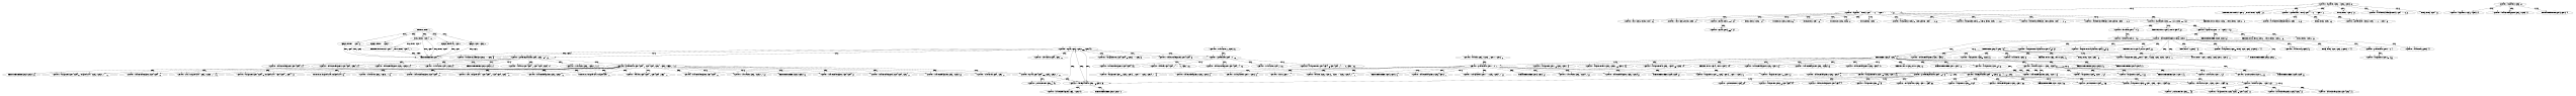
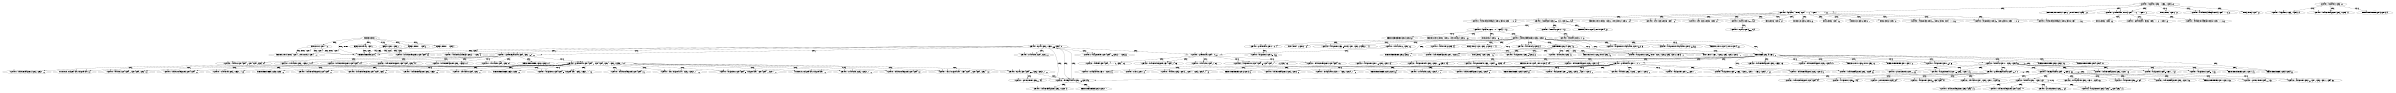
  digraph {
    n1 [label=<(METHOD,FUN1)<SUB>1</SUB>>]
    n2 [label=<(PARAM,FT_Library  VAR1)<SUB>1</SUB>>]
    n3 [label=<(PARAM,VAR2*  VAR3)<SUB>2</SUB>>]
    n4 [label=<(PARAM,FT_Pos      VAR4)<SUB>3</SUB>>]
    n5 [label=<(PARAM,FT_Pos      VAR5)<SUB>4</SUB>>]
    n6 [label=<(FUN2,FUN2( VAR14 ))<SUB>10</SUB>>]
    n7 [label=<(METHOD_RETURN,ANY)<SUB>1</SUB>>]
    n8 [label=<(RETURN,return FUN2( VAR14 );,return FUN2( VAR14 );)<SUB>17</SUB>>]
    n9 [label=<(&lt;operator&gt;.equals,VAR3-&gt;VAR20 == VAR24)<SUB>97</SUB>>]
    n10 [label=<(&lt;operator&gt;.lessEqualsThan,VAR8 &lt;= VAR12)<SUB>95</SUB>>]
    n11 [label=<(&lt;operator&gt;.postIncrement,VAR8++)<SUB>95</SUB>>]
    n12 [label=<(&lt;operators&gt;.assignmentOr,VAR7[VAR9] |= VAR23 &gt;&gt; VAR8)<SUB>99</SUB>>]
    n13 [label=<(&lt;operator&gt;.indirectIndexAccess,VAR7[VAR9])<SUB>99</SUB>>]
    n14 [label=<(&lt;operator&gt;.arithmeticShiftRight,VAR23 &gt;&gt; VAR8)<SUB>99</SUB>>]
    n15 [label=<(&lt;operator&gt;.greaterThan,VAR9 &gt; 0)<SUB>102</SUB>>]
    n16 [label=<(&lt;operator&gt;.greaterEqualsThan,VAR9 - VAR8 &gt;= 0)<SUB>112</SUB>>]
    n17 [label=<(&lt;operator&gt;.subtraction,VAR9 - VAR8)<SUB>112</SUB>>]
    n18 [label=<(&lt;operator&gt;.indirectFieldAccess,VAR3-&gt;VAR20)<SUB>97</SUB>>]
    n19 [label=<(FIELD_IDENTIFIER,VAR20,VAR20)<SUB>97</SUB>>]
    n20 [label=<(&lt;operators&gt;.assignmentOr,VAR7[VAR9] |= VAR7[VAR9 - 1] &lt;&lt; ( 8 - VAR8 ))<SUB>103</SUB>>]
    n21 [label=<(&lt;operator&gt;.indirectIndexAccess,VAR7[VAR9])<SUB>103</SUB>>]
    n22 [label=<(&lt;operator&gt;.shiftLeft,VAR7[VAR9 - 1] &lt;&lt; ( 8 - VAR8 ))<SUB>103</SUB>>]
    n23 [label=<(&lt;operator&gt;.indirectIndexAccess,VAR7[VAR9 - 1])<SUB>103</SUB>>]
    n24 [label=<(&lt;operator&gt;.subtraction,VAR9 - 1)<SUB>103</SUB>>]
    n25 [label=<(&lt;operator&gt;.greaterThan,VAR7[VAR9] + VAR7[VAR9 - VAR8] &gt; VAR3-&gt;VAR30 - 1)<SUB>114</SUB>>]
    n26 [label=<(&lt;operator&gt;.addition,VAR7[VAR9] + VAR7[VAR9 - VAR8])<SUB>114</SUB>>]
    n27 [label=<(&lt;operator&gt;.subtraction,VAR3-&gt;VAR30 - 1)<SUB>114</SUB>>]
    n28 [label=<(&lt;operator&gt;.indirectIndexAccess,VAR7[VAR9])<SUB>114</SUB>>]
    n29 [label=<(&lt;operator&gt;.indirectIndexAccess,VAR7[VAR9 - VAR8])<SUB>114</SUB>>]
    n30 [label=<(&lt;operator&gt;.indirectFieldAccess,VAR3-&gt;VAR30)<SUB>114</SUB>>]
    n31 [label=<(&lt;operator&gt;.subtraction,VAR9 - VAR8)<SUB>114</SUB>>]
    n32 [label=<(FIELD_IDENTIFIER,VAR30,VAR30)<SUB>114</SUB>>]
    n33 [label=<(&lt;operator&gt;.assignment,VAR12 = (VAR18)FUN3( VAR4 ) &gt;&gt; 6)<SUB>26</SUB>>]
    n34 [label=<(&lt;operator&gt;.assignment,VAR13 = (VAR18)FUN3( VAR5 ) &gt;&gt; 6)<SUB>27</SUB>>]
    n35 [label=<(&lt;operator&gt;.assignment,VAR6 = FUN7( VAR1-&gt;VAR28, VAR3, VAR12, VAR13 ))<SUB>71</SUB>>]
    n36 [label=<(&lt;operator&gt;.assignment,VAR11 = VAR3-&gt;VAR11)<SUB>76</SUB>>]
    n37 [label=<(&lt;operator&gt;.assignmentPlus,VAR3-&gt;VAR32 += VAR12)<SUB>146</SUB>>]
    n38 [label=<(&lt;operator&gt;.assignmentPlus,VAR3-&gt;VAR29 += VAR13)<SUB>147</SUB>>]
    n39 [label=<(RETURN,return VAR19;,return VAR19;)<SUB>149</SUB>>]
    n40 [label=<(&lt;operator&gt;.logicalOr,!VAR3 || !VAR3-&gt;VAR15)<SUB>19</SUB>>]
    n41 [label=<(&lt;operator&gt;.logicalOr,( ( FUN3( VAR4 ) &gt;&gt; 6 ) &gt; VAR17 ) ||          (...)<SUB>22</SUB>>]
    n42 [label=<(RETURN,return FUN2( VAR16 );,return FUN2( VAR16 );)<SUB>20</SUB>>]
    n43 [label=<(&lt;operator&gt;.greaterThan,( FUN3( VAR4 ) &gt;&gt; 6 ) &gt; VAR17)<SUB>22</SUB>>]
    n44 [label=<(FUN2,FUN2( VAR16 ))<SUB>20</SUB>>]
    n45 [label=<(&lt;operator&gt;.arithmeticShiftRight,FUN3( VAR4 ) &gt;&gt; 6)<SUB>22</SUB>>]
    n46 [label=<(FUN3,FUN3( VAR4 ))<SUB>22</SUB>>]
    n47 [label=<(&lt;operator&gt;.arithmeticShiftRight,(VAR18)FUN3( VAR4 ) &gt;&gt; 6)<SUB>26</SUB>>]
    n48 [label=<(&lt;operator&gt;.arithmeticShiftRight,(VAR18)FUN3( VAR5 ) &gt;&gt; 6)<SUB>27</SUB>>]
    n49 [label=<(&lt;operator&gt;.logicalAnd,VAR12 == 0 &amp;&amp; VAR13 == 0)<SUB>29</SUB>>]
    n50 [label=<(RETURN,return FUN2( VAR16 );,return FUN2( VAR16 );)<SUB>24</SUB>>]
    n51 [label=<(&lt;operator&gt;.cast,(VAR18)FUN3( VAR4 ))<SUB>26</SUB>>]
    n52 [label=<(&lt;operator&gt;.cast,(VAR18)FUN3( VAR5 ))<SUB>27</SUB>>]
    n53 [label=<(&lt;operator&gt;.equals,VAR12 == 0)<SUB>29</SUB>>]
    n54 [label=<(FUN2,FUN2( VAR16 ))<SUB>24</SUB>>]
    n55 [label=<(UNKNOWN,VAR18,VAR18)<SUB>26</SUB>>]
    n56 [label=<(FUN3,FUN3( VAR4 ))<SUB>26</SUB>>]
    n57 [label=<(UNKNOWN,VAR18,VAR18)<SUB>27</SUB>>]
    n58 [label=<(FUN3,FUN3( VAR5 ))<SUB>27</SUB>>]
    n59 [label=<(&lt;operator&gt;.greaterThan,( FUN3( VAR5 ) &gt;&gt; 6 ) &gt; VAR17)<SUB>23</SUB>>]
    n60 [label=<(&lt;operator&gt;.arithmeticShiftRight,FUN3( VAR5 ) &gt;&gt; 6)<SUB>23</SUB>>]
    n61 [label=<(FUN3,FUN3( VAR5 ))<SUB>23</SUB>>]
    n62 [label=<(RETURN,return VAR19;,return VAR19;)<SUB>30</SUB>>]
    n63 [label=<(&lt;operator&gt;.logicalOr,VAR12 &lt; 0 || VAR13 &lt; 0)<SUB>31</SUB>>]
    n64 [label=<(&lt;operator&gt;.lessThan,VAR12 &lt; 0)<SUB>31</SUB>>]
    n65 [label=<(&lt;operator&gt;.equals,VAR13 == 0)<SUB>29</SUB>>]
    n66 [label=<(&lt;operator&gt;.indirectFieldAccess,VAR3-&gt;VAR20)<SUB>34</SUB>>]
    n67 [label=<(FIELD_IDENTIFIER,VAR20,VAR20)<SUB>34</SUB>>]
    n68 [label=<(RETURN,return FUN2( VAR16 );,return FUN2( VAR16 );)<SUB>32</SUB>>]
    n69 [label=<(FUN2,FUN2( VAR16 ))<SUB>32</SUB>>]
    n70 [label=<(&lt;operator&gt;.lessThan,VAR13 &lt; 0)<SUB>31</SUB>>]
    n71 [label=<(FUN7,FUN7( VAR1-&gt;VAR28, VAR3, VAR12, VAR13 ))<SUB>71</SUB>>]
    n72 [label=<(IDENTIFIER,VAR6,if (VAR6))<SUB>72</SUB>>]
    n73 [label=<(&lt;operator&gt;.assignmentMultiplication,VAR12 *= 3)<SUB>59</SUB>>]
    n74 [label=<(&lt;operator&gt;.assignmentMultiplication,VAR13 *= 3)<SUB>63</SUB>>]
    n75 [label=<(RETURN,return VAR19;,return VAR19;)<SUB>68</SUB>>]
    n76 [label=<(&lt;operator&gt;.indirectFieldAccess,VAR1-&gt;VAR28)<SUB>71</SUB>>]
    n77 [label=<(FUN4,FUN4( &amp;VAR23 ))<SUB>43</SUB>>]
    n78 [label=<(&lt;operator&gt;.assignment,VAR6 = FUN5( VAR1, VAR3, &amp;VAR23, 1 ))<SUB>44</SUB>>]
    n79 [label=<(&lt;operator&gt;.greaterThan,VAR12 &gt; 8)<SUB>54</SUB>>]
    n80 [label=<(FIELD_IDENTIFIER,VAR28,VAR28)<SUB>71</SUB>>]
    n81 [label=<(&lt;operator&gt;.addressOf,&amp;VAR23)<SUB>43</SUB>>]
    n82 [label=<(FUN5,FUN5( VAR1, VAR3, &amp;VAR23, 1 ))<SUB>44</SUB>>]
    n83 [label=<(IDENTIFIER,VAR6,if (VAR6))<SUB>45</SUB>>]
    n84 [label=<(&lt;operator&gt;.addressOf,&amp;VAR23)<SUB>44</SUB>>]
    n85 [label=<(&lt;operator&gt;.indirectFieldAccess,VAR3-&gt;VAR11)<SUB>76</SUB>>]
    n86 [label=<(&lt;operator&gt;.greaterThan,VAR11 &gt; 0)<SUB>77</SUB>>]
    n87 [label=<(&lt;operator&gt;.lessThan,VAR10 &lt; VAR3-&gt;VAR29)<SUB>86</SUB>>]
    n88 [label=<(&lt;operator&gt;.indirectFieldAccess,VAR3-&gt;VAR32)<SUB>146</SUB>>]
    n89 [label=<(&lt;operator&gt;.indirectFieldAccess,VAR3-&gt;VAR29)<SUB>147</SUB>>]
    n90 [label=<(RETURN,return VAR6;,return VAR6;)<SUB>73</SUB>>]
    n91 [label=<(FIELD_IDENTIFIER,VAR11,VAR11)<SUB>76</SUB>>]
    n92 [label=<(&lt;operator&gt;.assignment,VAR10 = 0)<SUB>86</SUB>>]
    n93 [label=<(&lt;operator&gt;.indirectFieldAccess,VAR3-&gt;VAR29)<SUB>86</SUB>>]
    n94 [label=<(FIELD_IDENTIFIER,VAR32,VAR32)<SUB>146</SUB>>]
    n95 [label=<(FIELD_IDENTIFIER,VAR29,VAR29)<SUB>147</SUB>>]
    n96 [label=<(FIELD_IDENTIFIER,VAR29,VAR29)<SUB>86</SUB>>]
    n97 [label=<(&lt;operator&gt;.assignment,VAR12 = 8)<SUB>55</SUB>>]
    n98 [label=<(FUN6,FUN6( VAR1, VAR3 ))<SUB>48</SUB>>]
    n99 [label=<(&lt;operator&gt;.assignment,*VAR3 = VAR23)<SUB>49</SUB>>]
    n100 [label=<(&lt;operator&gt;.indirection,*VAR3)<SUB>49</SUB>>]
    n101 [label=<(RETURN,return VAR6;,return VAR6;)<SUB>46</SUB>>]
    n102 [label=<(&lt;operator&gt;.assignment,VAR7 = VAR3-&gt;VAR15 + VAR11 * VAR13)<SUB>78</SUB>>]
    n103 [label=<(&lt;operator&gt;.addition,VAR3-&gt;VAR15 + VAR11 * VAR13)<SUB>78</SUB>>]
    n104 [label=<(&lt;operator&gt;.assignment,VAR11 = -VAR11)<SUB>81</SUB>>]
    n105 [label=<(&lt;operator&gt;.assignment,VAR7 = VAR3-&gt;VAR15 + VAR11 * ( VAR3-&gt;VAR29 - 1 ))<SUB>82</SUB>>]
    n106 [label=<(&lt;operator&gt;.indirectFieldAccess,VAR3-&gt;VAR15)<SUB>78</SUB>>]
    n107 [label=<(&lt;operator&gt;.multiplication,VAR11 * VAR13)<SUB>78</SUB>>]
    n108 [label=<(&lt;operator&gt;.minus,-VAR11)<SUB>81</SUB>>]
    n109 [label=<(&lt;operator&gt;.addition,VAR3-&gt;VAR15 + VAR11 * ( VAR3-&gt;VAR29 - 1 ))<SUB>82</SUB>>]
    n110 [label=<(FIELD_IDENTIFIER,VAR15,VAR15)<SUB>78</SUB>>]
    n111 [label=<(&lt;operator&gt;.indirectFieldAccess,VAR3-&gt;VAR15)<SUB>82</SUB>>]
    n112 [label=<(&lt;operator&gt;.multiplication,VAR11 * ( VAR3-&gt;VAR29 - 1 ))<SUB>82</SUB>>]
    n113 [label=<(FIELD_IDENTIFIER,VAR15,VAR15)<SUB>82</SUB>>]
    n114 [label=<(&lt;operator&gt;.subtraction,VAR3-&gt;VAR29 - 1)<SUB>82</SUB>>]
    n115 [label=<(&lt;operator&gt;.indirectFieldAccess,VAR3-&gt;VAR29)<SUB>82</SUB>>]
    n116 [label=<(FIELD_IDENTIFIER,VAR29,VAR29)<SUB>82</SUB>>]
    n117 [label=<(&lt;operator&gt;.postIncrement,VAR10++)<SUB>86</SUB>>]
    n118 [label=<(&lt;operator&gt;.assignmentPlus,VAR7 += VAR3-&gt;VAR11)<SUB>143</SUB>>]
    n119 [label=<(&lt;operator&gt;.greaterEqualsThan,VAR9 &gt;= 0)<SUB>89</SUB>>]
    n120 [label=<(&lt;operator&gt;.lessEqualsThan,VAR9 &lt;= VAR13)<SUB>133</SUB>>]
    n121 [label=<(&lt;operator&gt;.indirectFieldAccess,VAR3-&gt;VAR11)<SUB>143</SUB>>]
    n122 [label=<(&lt;operator&gt;.assignment,VAR9 = VAR11 - 1)<SUB>89</SUB>>]
    n123 [label=<(&lt;operator&gt;.assignment,VAR9 = 1)<SUB>133</SUB>>]
    n124 [label=<(FIELD_IDENTIFIER,VAR11,VAR11)<SUB>143</SUB>>]
-   n125 [label=<(&lt;operator&gt;.subtraction,VAR11 - 1)<SUB>89</SUB>>]
    n126 [label=<(&lt;operator&gt;.postDecrement,VAR9--)<SUB>89</SUB>>]
    n127 [label=<(&lt;operator&gt;.assignment,VAR23 = VAR7[VAR9])<SUB>94</SUB>>]
    n128 [label=<(&lt;operator&gt;.indirectIndexAccess,VAR7[VAR9])<SUB>94</SUB>>]
    n129 [label=<(&lt;operator&gt;.assignment,VAR8 = 1)<SUB>95</SUB>>]
    n130 [label=<(&lt;operator&gt;.postIncrement,VAR9++)<SUB>133</SUB>>]
    n131 [label=<(&lt;operator&gt;.assignment,VAR31 = VAR7 - VAR3-&gt;VAR11 * VAR9)<SUB>138</SUB>>]
    n132 [label=<(&lt;operator&gt;.subtraction,VAR7 - VAR3-&gt;VAR11 * VAR9)<SUB>138</SUB>>]
    n133 [label=<(&lt;operator&gt;.lessThan,VAR8 &lt; VAR11)<SUB>139</SUB>>]
    n134 [label=<(&lt;operator&gt;.multiplication,VAR3-&gt;VAR11 * VAR9)<SUB>138</SUB>>]
    n135 [label=<(&lt;operator&gt;.assignment,VAR8 = 0)<SUB>139</SUB>>]
    n136 [label=<(&lt;operator&gt;.indirectFieldAccess,VAR3-&gt;VAR11)<SUB>138</SUB>>]
    n137 [label=<(FIELD_IDENTIFIER,VAR11,VAR11)<SUB>138</SUB>>]
    n138 [label=<(&lt;operator&gt;.logicalNot,!VAR3)<SUB>19</SUB>>]
    n139 [label=<(&lt;operator&gt;.logicalNot,!VAR3-&gt;VAR15)<SUB>19</SUB>>]
    n140 [label=<(&lt;operator&gt;.indirectFieldAccess,VAR3-&gt;VAR15)<SUB>19</SUB>>]
    n141 [label=<(FIELD_IDENTIFIER,VAR15,VAR15)<SUB>19</SUB>>]
    n142 [label=<(&lt;operator&gt;.postIncrement,VAR8++)<SUB>139</SUB>>]
    n143 [label=<(&lt;operators&gt;.assignmentOr,VAR31[VAR8] |= VAR7[VAR8])<SUB>140</SUB>>]
    n144 [label=<(&lt;operator&gt;.indirectIndexAccess,VAR31[VAR8])<SUB>140</SUB>>]
    n145 [label=<(&lt;operator&gt;.indirectIndexAccess,VAR7[VAR8])<SUB>140</SUB>>]
    n146 [label=<(&lt;operator&gt;.subtraction,8 - VAR8)<SUB>103</SUB>>]
    n147 [label=<(&lt;operator&gt;.assignment,VAR7[VAR9] = (unsigned char)( VAR3-&gt;VAR30 - 1 ))<SUB>116</SUB>>]
    n148 [label=<(&lt;operator&gt;.indirectIndexAccess,VAR7[VAR9])<SUB>116</SUB>>]
    n149 [label=<(&lt;operator&gt;.cast,(unsigned char)( VAR3-&gt;VAR30 - 1 ))<SUB>116</SUB>>]
    n150 [label=<(&lt;operator&gt;.assignment,VAR7[VAR9] = (unsigned char)( VAR7[VAR9] + VAR7...)<SUB>121</SUB>>]
    n151 [label=<(UNKNOWN,unsigned char,unsigned char)<SUB>116</SUB>>]
    n152 [label=<(&lt;operator&gt;.subtraction,VAR3-&gt;VAR30 - 1)<SUB>116</SUB>>]
    n153 [label=<(&lt;operator&gt;.indirectIndexAccess,VAR7[VAR9])<SUB>121</SUB>>]
    n154 [label=<(&lt;operator&gt;.cast,(unsigned char)( VAR7[VAR9] + VAR7[VAR9 - VAR8] ))<SUB>121</SUB>>]
    n155 [label=<(&lt;operator&gt;.equals,VAR7[VAR9] == VAR3-&gt;VAR30 - 1)<SUB>122</SUB>>]
    n156 [label=<(&lt;operator&gt;.indirectFieldAccess,VAR3-&gt;VAR30)<SUB>116</SUB>>]
    n157 [label=<(UNKNOWN,unsigned char,unsigned char)<SUB>121</SUB>>]
    n158 [label=<(&lt;operator&gt;.addition,VAR7[VAR9] + VAR7[VAR9 - VAR8])<SUB>121</SUB>>]
    n159 [label=<(&lt;operator&gt;.indirectIndexAccess,VAR7[VAR9])<SUB>122</SUB>>]
    n160 [label=<(&lt;operator&gt;.subtraction,VAR3-&gt;VAR30 - 1)<SUB>122</SUB>>]
    n161 [label=<(FIELD_IDENTIFIER,VAR30,VAR30)<SUB>116</SUB>>]
    n162 [label=<(&lt;operator&gt;.indirectIndexAccess,VAR7[VAR9])<SUB>121</SUB>>]
    n163 [label=<(&lt;operator&gt;.indirectIndexAccess,VAR7[VAR9 - VAR8])<SUB>121</SUB>>]
    n164 [label=<(&lt;operator&gt;.indirectFieldAccess,VAR3-&gt;VAR30)<SUB>122</SUB>>]
    n165 [label=<(&lt;operator&gt;.subtraction,VAR9 - VAR8)<SUB>121</SUB>>]
    n166 [label=<(FIELD_IDENTIFIER,VAR30,VAR30)<SUB>122</SUB>>]
    n1 -> n2 [label="DDG: "]
    n1 -> n3 [label="DDG: "]
    n1 -> n4 [label="DDG: "]
    n1 -> n5 [label="DDG: "]
    n1 -> n6 [label="DDG: "]
    n2 -> n7 [label="DDG: VAR1"]
    n3 -> n7 [label="DDG: VAR3"]
    n4 -> n7 [label="DDG: VAR4"]
    n5 -> n7 [label="DDG: VAR5"]
    n6 -> n7 [label="DDG: VAR14"]
    n6 -> n7 [label="DDG: FUN2( VAR14 )"]
    n6 -> n8 [label="DDG: FUN2( VAR14 )"]
-   n8 -> n7 [label="DDG: &lt;RET&gt;"]
+   n1 -> n7 [label="DDG: &lt;RET&gt;"]
    n9 -> n7 [label="DDG: VAR24"]
    n9 -> n10 [label="CDG: "]
    n9 -> n11 [label="CDG: "]
    n9 -> n12 [label="CDG: "]
    n9 -> n13 [label="CDG: "]
    n9 -> n14 [label="CDG: "]
    n9 -> n15 [label="CDG: "]
    n9 -> n16 [label="CDG: "]
    n9 -> n17 [label="CDG: "]
    n10 -> n9 [label="CDG: "]
    n10 -> n18 [label="CDG: "]
    n10 -> n19 [label="CDG: "]
    n15 -> n20 [label="CDG: "]
    n15 -> n21 [label="CDG: "]
    n15 -> n22 [label="CDG: "]
    n15 -> n23 [label="CDG: "]
    n15 -> n24 [label="CDG: "]
    n16 -> n25 [label="CDG: "]
    n16 -> n26 [label="CDG: "]
    n16 -> n27 [label="CDG: "]
    n16 -> n28 [label="CDG: "]
    n16 -> n29 [label="CDG: "]
    n16 -> n30 [label="CDG: "]
    n16 -> n31 [label="CDG: "]
    n16 -> n32 [label="CDG: "]
    n25 -> n147 [label="CDG: "]
    n25 -> n148 [label="CDG: "]
    n25 -> n149 [label="CDG: "]
    n25 -> n150 [label="CDG: "]
    n25 -> n151 [label="CDG: "]
    n25 -> n152 [label="CDG: "]
    n25 -> n153 [label="CDG: "]
    n25 -> n154 [label="CDG: "]
    n25 -> n155 [label="CDG: "]
    n25 -> n156 [label="CDG: "]
    n25 -> n157 [label="CDG: "]
    n25 -> n158 [label="CDG: "]
    n25 -> n159 [label="CDG: "]
    n25 -> n160 [label="CDG: "]
    n25 -> n161 [label="CDG: "]
    n25 -> n162 [label="CDG: "]
    n25 -> n163 [label="CDG: "]
    n25 -> n164 [label="CDG: "]
    n25 -> n165 [label="CDG: "]
    n25 -> n166 [label="CDG: "]
    n40 -> n41 [label="CDG: "]
    n40 -> n42 [label="CDG: "]
    n40 -> n43 [label="CDG: "]
    n40 -> n44 [label="CDG: "]
    n40 -> n45 [label="CDG: "]
    n40 -> n46 [label="CDG: "]
    n41 -> n33 [label="CDG: "]
    n41 -> n34 [label="CDG: "]
    n41 -> n47 [label="CDG: "]
    n41 -> n48 [label="CDG: "]
    n41 -> n49 [label="CDG: "]
    n41 -> n50 [label="CDG: "]
    n41 -> n51 [label="CDG: "]
    n41 -> n52 [label="CDG: "]
    n41 -> n53 [label="CDG: "]
    n41 -> n54 [label="CDG: "]
    n41 -> n55 [label="CDG: "]
    n41 -> n56 [label="CDG: "]
    n41 -> n57 [label="CDG: "]
    n41 -> n58 [label="CDG: "]
    n43 -> n59 [label="CDG: "]
    n43 -> n60 [label="CDG: "]
    n43 -> n61 [label="CDG: "]
    n49 -> n62 [label="CDG: "]
    n49 -> n63 [label="CDG: "]
    n49 -> n64 [label="CDG: "]
    n53 -> n65 [label="CDG: "]
    n63 -> n66 [label="CDG: "]
    n63 -> n67 [label="CDG: "]
    n63 -> n68 [label="CDG: "]
    n63 -> n69 [label="CDG: "]
    n64 -> n70 [label="CDG: "]
    n66 -> n35 [label="CDG: "]
    n66 -> n71 [label="CDG: "]
    n66 -> n72 [label="CDG: "]
    n66 -> n73 [label="CDG: "]
    n66 -> n74 [label="CDG: "]
    n66 -> n75 [label="CDG: "]
    n66 -> n76 [label="CDG: "]
    n66 -> n77 [label="CDG: "]
    n66 -> n78 [label="CDG: "]
    n66 -> n79 [label="CDG: "]
    n66 -> n80 [label="CDG: "]
    n66 -> n81 [label="CDG: "]
    n66 -> n82 [label="CDG: "]
    n66 -> n83 [label="CDG: "]
    n66 -> n84 [label="CDG: "]
    n72 -> n36 [label="CDG: "]
    n72 -> n37 [label="CDG: "]
    n72 -> n38 [label="CDG: "]
    n72 -> n39 [label="CDG: "]
    n72 -> n85 [label="CDG: "]
    n72 -> n86 [label="CDG: "]
    n72 -> n87 [label="CDG: "]
    n72 -> n88 [label="CDG: "]
    n72 -> n89 [label="CDG: "]
    n72 -> n90 [label="CDG: "]
    n72 -> n91 [label="CDG: "]
    n72 -> n92 [label="CDG: "]
    n72 -> n93 [label="CDG: "]
    n72 -> n94 [label="CDG: "]
    n72 -> n95 [label="CDG: "]
    n72 -> n96 [label="CDG: "]
    n79 -> n97 [label="DDG: "]
    n83 -> n35 [label="CDG: "]
    n83 -> n71 [label="CDG: "]
    n83 -> n72 [label="CDG: "]
    n83 -> n76 [label="CDG: "]
    n83 -> n80 [label="CDG: "]
    n83 -> n98 [label="CDG: "]
    n83 -> n99 [label="CDG: "]
    n83 -> n100 [label="CDG: "]
    n83 -> n101 [label="CDG: "]
    n86 -> n102 [label="CDG: "]
-   n103 -> n86 [label="CDG: "]
+   n86 -> n103 [label="CDG: "]
    n86 -> n104 [label="CDG: "]
    n86 -> n105 [label="CDG: "]
    n86 -> n106 [label="CDG: "]
    n86 -> n107 [label="CDG: "]
    n86 -> n108 [label="CDG: "]
    n86 -> n109 [label="CDG: "]
    n86 -> n110 [label="CDG: "]
    n86 -> n111 [label="CDG: "]
    n86 -> n112 [label="CDG: "]
    n86 -> n113 [label="CDG: "]
    n86 -> n114 [label="CDG: "]
    n86 -> n115 [label="CDG: "]
    n86 -> n116 [label="CDG: "]
    n87 -> n87 [label="CDG: "]
    n87 -> n93 [label="CDG: "]
    n87 -> n96 [label="CDG: "]
    n87 -> n117 [label="CDG: "]
    n87 -> n118 [label="CDG: "]
    n87 -> n119 [label="CDG: "]
    n87 -> n120 [label="CDG: "]
    n87 -> n121 [label="CDG: "]
    n87 -> n122 [label="CDG: "]
    n87 -> n123 [label="CDG: "]
    n87 -> n124 [label="CDG: "]
-   n87 -> n125 [label="CDG: "]
    n119 -> n10 [label="CDG: "]
    n119 -> n119 [label="CDG: "]
    n119 -> n126 [label="CDG: "]
    n119 -> n127 [label="CDG: "]
    n119 -> n128 [label="CDG: "]
    n119 -> n129 [label="CDG: "]
    n120 -> n120 [label="CDG: "]
    n120 -> n130 [label="CDG: "]
    n120 -> n131 [label="CDG: "]
    n120 -> n132 [label="CDG: "]
    n120 -> n133 [label="CDG: "]
    n120 -> n134 [label="CDG: "]
    n120 -> n135 [label="CDG: "]
    n120 -> n136 [label="CDG: "]
    n120 -> n137 [label="CDG: "]
    n133 -> n133 [label="CDG: "]
    n133 -> n142 [label="CDG: "]
    n133 -> n143 [label="CDG: "]
    n133 -> n144 [label="CDG: "]
    n133 -> n145 [label="CDG: "]
    n138 -> n139 [label="CDG: "]
    n138 -> n140 [label="CDG: "]
    n138 -> n141 [label="CDG: "]
    n146 -> n15 [label="CDG: "]
    n155 -> n10 [label="CDG: "]
    n155 -> n11 [label="CDG: "]
  }
